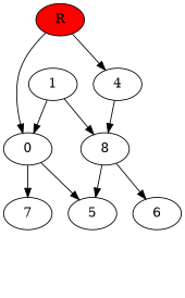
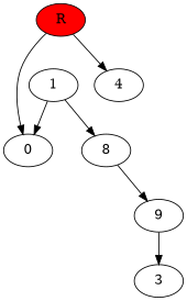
  digraph {
    n1 [label=0]
    1
    8
-   5
-   7
    4
-   6
+   6 [label=9]
+   3
    R [fillcolor="#ff0000" style=filled]
-   n1 -> 5
-   n1 -> 7
    1 -> n1
    1 -> 8
-   8 -> 5
    8 -> 6
-   4 -> 8
+   6 -> 3
    R -> n1
    R -> 4
  }
